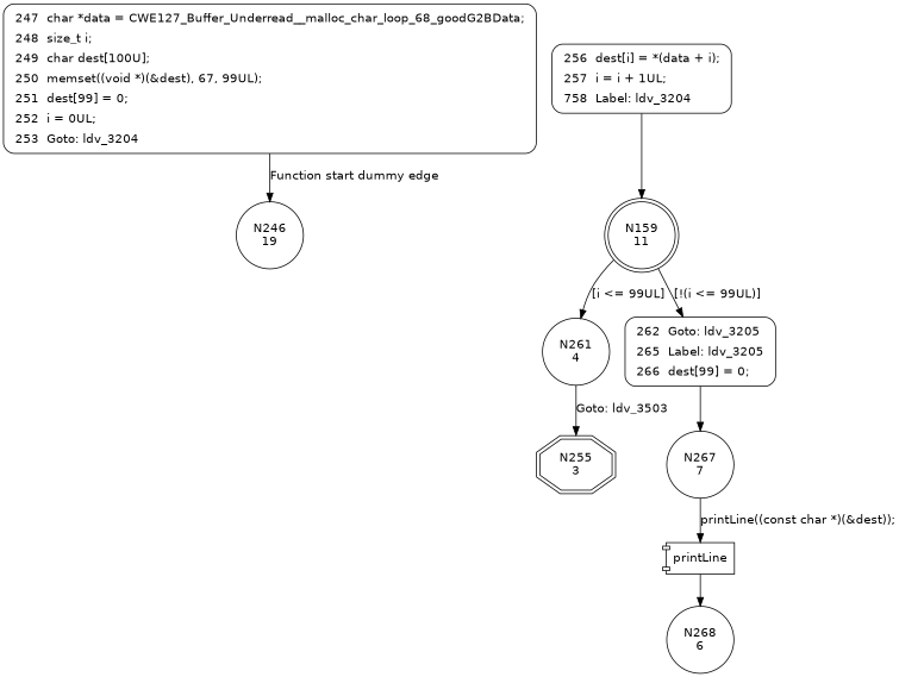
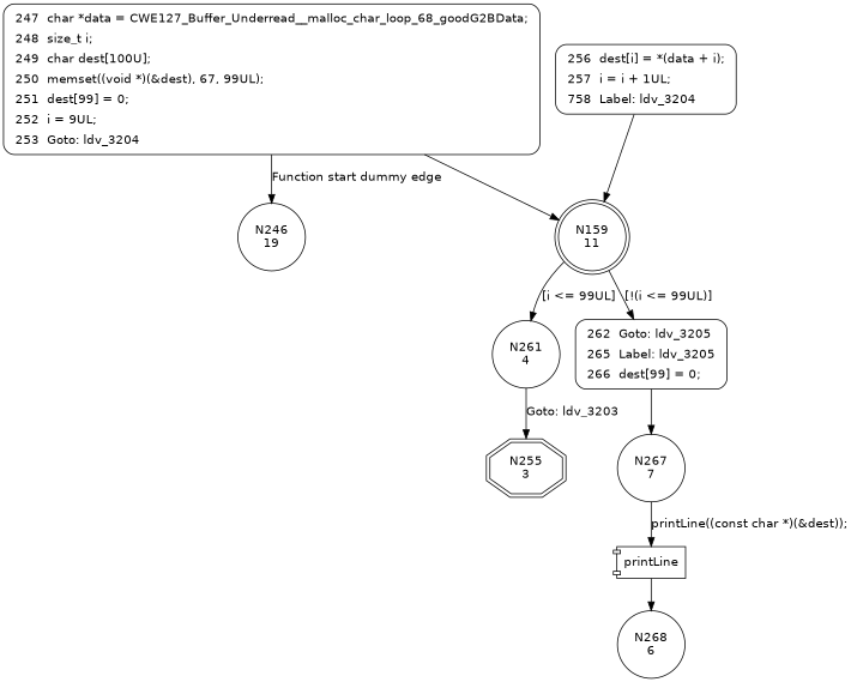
  digraph {
    fontname="DejaVu Sans"
    node [fontname="DejaVu Sans" shape=circle]
    edge [fontname="DejaVu Sans"]
    n1 [label="N246\n19"]
-   n2 [fillcolor=white label=<<table border="0" cellborder="0" cellpadding="3" bgcolor="white"><tr><td align="right">247</td><td align="left">char *data = CWE127_Buffer_Underread__malloc_char_loop_68_goodG2BData;</td></tr><tr><td align="right">248</td><td align="left">size_t i;</td></tr><tr><td align="right">249</td><td align="left">char dest[100U];</td></tr><tr><td align="right">250</td><td align="left">memset((void *)(&amp;dest), 67, 99UL);</td></tr><tr><td align="right">251</td><td align="left">dest[99] = 0;</td></tr><tr><td align="right">252</td><td align="left">i = 0UL;</td></tr><tr><td align="right">253</td><td align="left">Goto: ldv_3204</td></tr></table>> penwidth=1 shape=Mrecord style="filled,bold"]
+   n2 [fillcolor=white label=<<table border="0" cellborder="0" cellpadding="3" bgcolor="white"><tr><td align="right">247</td><td align="left">char *data = CWE127_Buffer_Underread__malloc_char_loop_68_goodG2BData;</td></tr><tr><td align="right">248</td><td align="left">size_t i;</td></tr><tr><td align="right">249</td><td align="left">char dest[100U];</td></tr><tr><td align="right">250</td><td align="left">memset((void *)(&amp;dest), 67, 99UL);</td></tr><tr><td align="right">251</td><td align="left">dest[99] = 0;</td></tr><tr><td align="right">252</td><td align="left">i = 9UL;</td></tr><tr><td align="right">253</td><td align="left">Goto: ldv_3204</td></tr></table>> penwidth=1 shape=Mrecord style="filled,bold"]
    n3 [label="N159\n11" shape=doublecircle]
    n4 [label="N261\n4"]
    n5 [fillcolor=white label=<<table border="0" cellborder="0" cellpadding="3" bgcolor="white"><tr><td align="right">262</td><td align="left">Goto: ldv_3205</td></tr><tr><td align="right">265</td><td align="left">Label: ldv_3205</td></tr><tr><td align="right">266</td><td align="left">dest[99] = 0;</td></tr></table>> penwidth=1 shape=Mrecord style="filled,bold"]
    n6 [label="N255\n3" shape=doubleoctagon]
    n7 [label="N267\n7"]
    n8 [label=printLine shape=component]
    n9 [label="N268\n6"]
    n10 [fillcolor=white label=<<table border="0" cellborder="0" cellpadding="3" bgcolor="white"><tr><td align="right">256</td><td align="left">dest[i] = *(data + i);</td></tr><tr><td align="right">257</td><td align="left">i = i + 1UL;</td></tr><tr><td align="right">758</td><td align="left">Label: ldv_3204</td></tr></table>> penwidth=1 shape=Mrecord style="filled,bold"]
    n2 -> n1 [label="Function start dummy edge"]
+   n2 -> n3
    n3 -> n4 [label="[i <= 99UL]"]
    n3 -> n5 [label="[!(i <= 99UL)]"]
-   n4 -> n6 [label="Goto: ldv_3503"]
+   n4 -> n6 [label="Goto: ldv_3203"]
    n5 -> n7
    n7 -> n8 [label="printLine((const char *)(&dest));"]
    n8 -> n9
    n10 -> n3
  }
